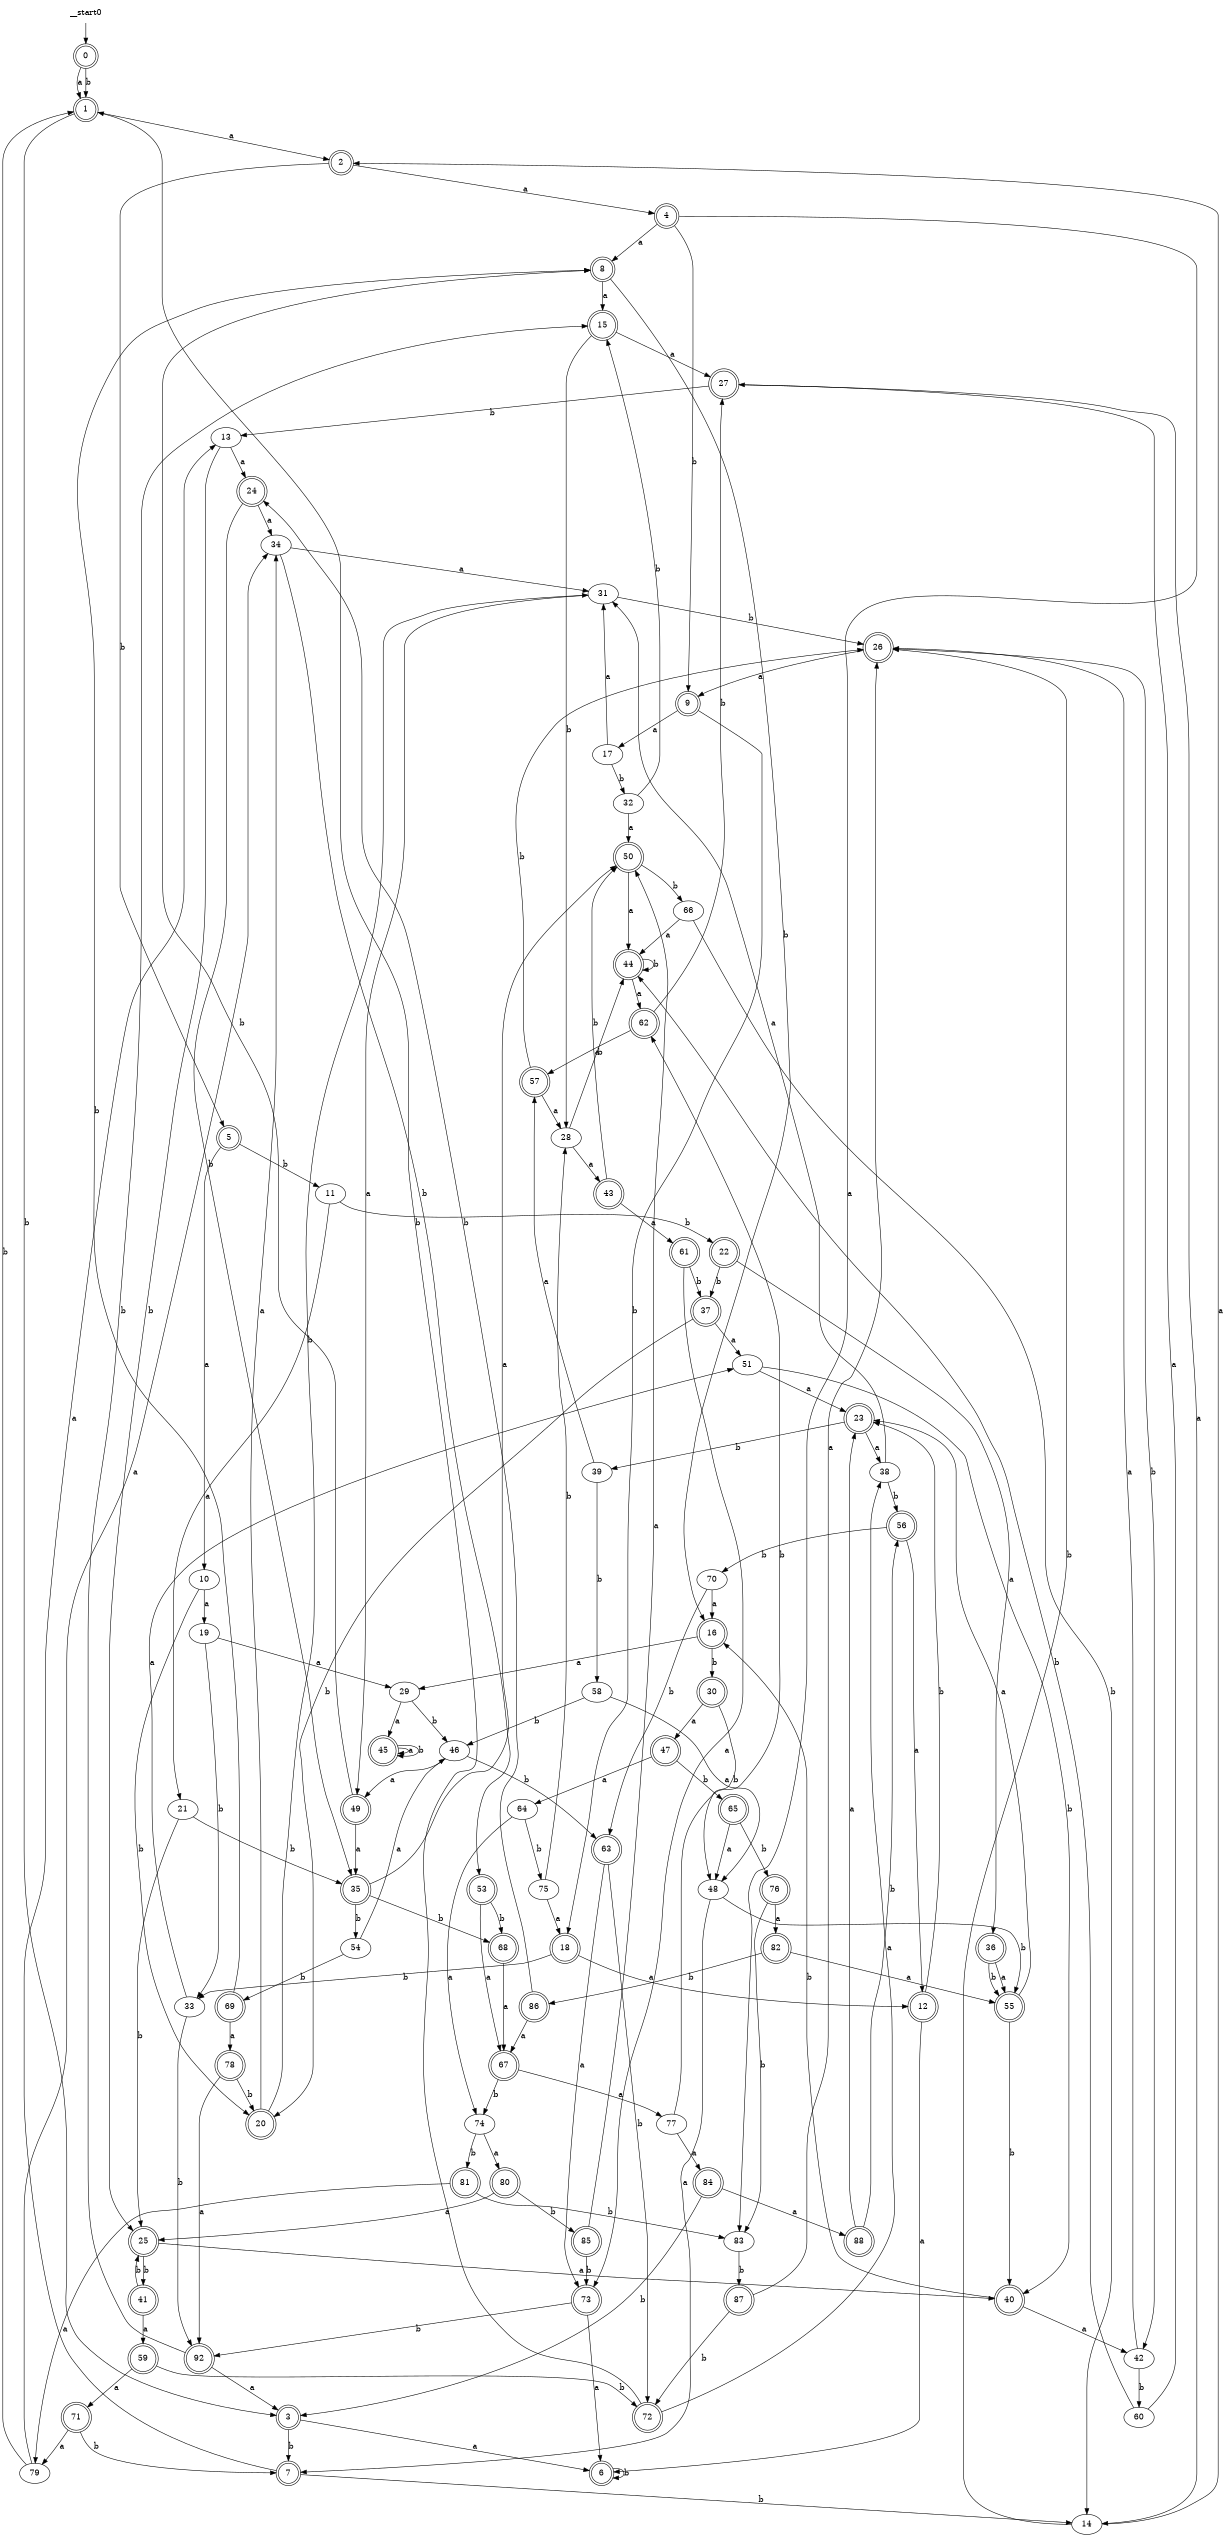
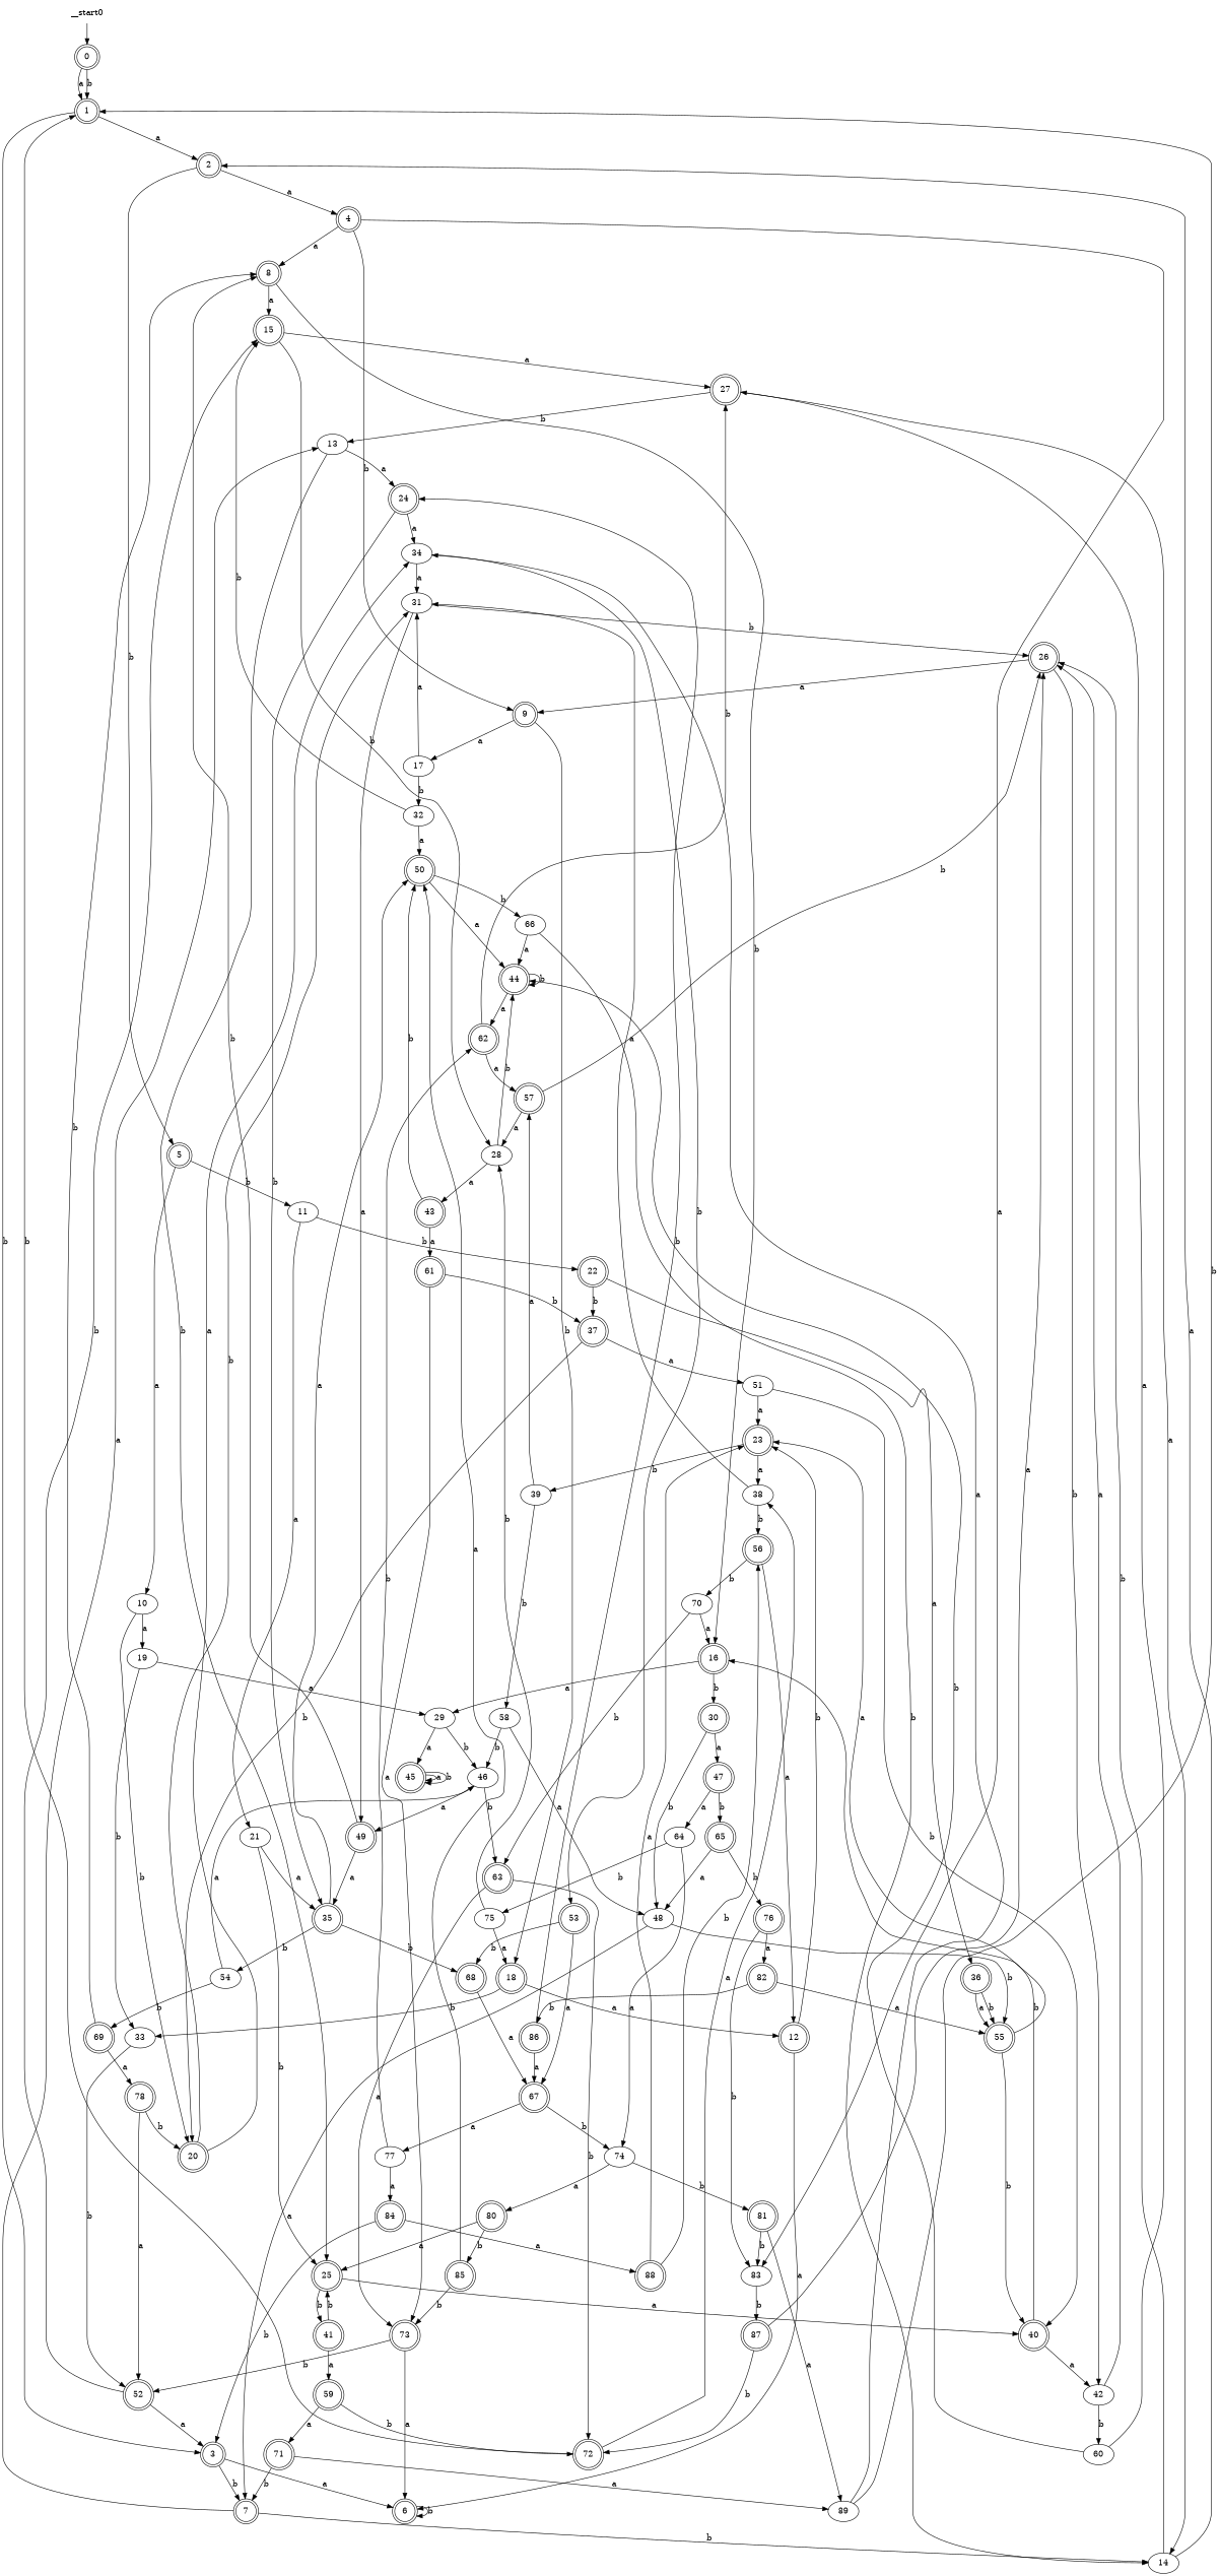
  digraph {
    node [shape=doublecircle]
    __start0 [shape=none]
    0
    1
    2
    3
    4
    5
    6
    7
    8
    9
    83 [shape=""]
    10 [shape=""]
    11 [shape=""]
    13 [shape=""]
    14 [shape=""]
    15
    16
    17 [shape=""]
    18
    19 [shape=""]
    20
    21 [shape=""]
    22
    12
    23
    24
    25
    26
    27
    28 [shape=""]
    29 [shape=""]
    30
    31 [shape=""]
    32 [shape=""]
    33 [shape=""]
    34 [shape=""]
    35
    36
    37
    38 [shape=""]
    39 [shape=""]
    40
    41
    42 [shape=""]
    43
    44
    45
    46 [shape=""]
    47
    48 [shape=""]
    49
    50
    51 [shape=""]
-   52 [label=92]
+   52
    53
    54 [shape=""]
    68
    55
    56
    57
    58 [shape=""]
    59
    60 [shape=""]
    61
    62
    63
    64 [shape=""]
    65
    66 [shape=""]
    67
    69
    70 [shape=""]
    71
    72
    73
    74 [shape=""]
    75 [shape=""]
    76
    77 [shape=""]
    78
-   79 [shape=""]
+   79 [label=89 shape=""]
    80
    81
    82
    84
    85
    86
    87
    88
    __start0 -> 0
    0 -> 1 [label=a]
    0 -> 1 [label=b]
    1 -> 2 [label=a]
    1 -> 3 [label=b]
    2 -> 4 [label=a]
    2 -> 5 [label=b]
    3 -> 6 [label=a]
    3 -> 7 [label=b]
    4 -> 8 [label=a]
    4 -> 9 [label=b]
    4 -> 83 [label=a]
    5 -> 10 [label=a]
    5 -> 11 [label=b]
    6 -> 6 [label=b]
    7 -> 13 [label=a]
    7 -> 14 [label=b]
    8 -> 15 [label=a]
    8 -> 16 [label=b]
    9 -> 17 [label=a]
    9 -> 18 [label=b]
    83 -> 87 [label=b]
    10 -> 19 [label=a]
    10 -> 20 [label=b]
    11 -> 21 [label=a]
    11 -> 22 [label=b]
    13 -> 24 [label=a]
    13 -> 25 [label=b]
    14 -> 2 [label=a]
    14 -> 26 [label=b]
    15 -> 27 [label=a]
    15 -> 28 [label=b]
    16 -> 29 [label=a]
    16 -> 30 [label=b]
    17 -> 31 [label=a]
    17 -> 32 [label=b]
    18 -> 12 [label=a]
    18 -> 33 [label=b]
    19 -> 29 [label=a]
    19 -> 33 [label=b]
    20 -> 31 [label=b]
    20 -> 34 [label=a]
    21 -> 25 [label=b]
-   21 -> 35 [label=b]
+   21 -> 35 [label=a]
    22 -> 36 [label=a]
    22 -> 37 [label=b]
    12 -> 6 [label=a]
    12 -> 23 [label=b]
    23 -> 38 [label=a]
    23 -> 39 [label=b]
    24 -> 34 [label=a]
    24 -> 35 [label=b]
    25 -> 40 [label=a]
    25 -> 41 [label=b]
    26 -> 9 [label=a]
    26 -> 42 [label=b]
    27 -> 13 [label=b]
    27 -> 14 [label=a]
    28 -> 43 [label=a]
    28 -> 44 [label=b]
    29 -> 45 [label=a]
    29 -> 46 [label=b]
    30 -> 47 [label=a]
    30 -> 48 [label=b]
    31 -> 26 [label=b]
    31 -> 49 [label=a]
    32 -> 15 [label=b]
    32 -> 50 [label=a]
-   33 -> 51 [label=a]
    33 -> 52 [label=b]
    34 -> 31 [label=a]
    34 -> 53 [label=b]
    35 -> 50 [label=a]
    35 -> 54 [label=b]
    35 -> 68 [label=b]
    36 -> 55 [label=a]
    36 -> 55 [label=b]
    37 -> 20 [label=b]
    37 -> 51 [label=a]
    38 -> 31 [label=a]
    38 -> 56 [label=b]
    39 -> 57 [label=a]
    39 -> 58 [label=b]
    40 -> 16 [label=b]
    40 -> 42 [label=a]
    41 -> 25 [label=b]
    41 -> 59 [label=a]
    42 -> 26 [label=a]
    42 -> 60 [label=b]
    43 -> 50 [label=b]
    43 -> 61 [label=a]
    44 -> 44 [label=b]
    44 -> 62 [label=a]
    45 -> 45 [label=a]
    45 -> 45 [label=b]
    46 -> 49 [label=a]
    46 -> 63 [label=b]
    47 -> 64 [label=a]
    47 -> 65 [label=b]
    48 -> 7 [label=a]
    48 -> 55 [label=b]
    49 -> 8 [label=b]
    49 -> 35 [label=a]
    50 -> 44 [label=a]
    50 -> 66 [label=b]
    51 -> 23 [label=a]
    51 -> 40 [label=b]
    52 -> 3 [label=a]
    52 -> 15 [label=b]
    53 -> 68 [label=b]
    53 -> 67 [label=a]
    54 -> 46 [label=a]
    54 -> 69 [label=b]
    68 -> 67 [label=a]
    55 -> 23 [label=a]
    55 -> 40 [label=b]
    56 -> 12 [label=a]
    56 -> 70 [label=b]
    57 -> 26 [label=b]
    57 -> 28 [label=a]
    58 -> 46 [label=b]
    58 -> 48 [label=a]
    59 -> 71 [label=a]
    59 -> 72 [label=b]
    60 -> 27 [label=a]
    60 -> 44 [label=b]
    61 -> 37 [label=b]
    61 -> 73 [label=a]
    62 -> 27 [label=b]
    62 -> 57 [label=a]
    63 -> 72 [label=b]
    63 -> 73 [label=a]
    64 -> 74 [label=a]
    64 -> 75 [label=b]
    65 -> 48 [label=a]
    65 -> 76 [label=b]
    66 -> 14 [label=b]
    66 -> 44 [label=a]
    67 -> 74 [label=b]
    67 -> 77 [label=a]
    69 -> 8 [label=b]
    69 -> 78 [label=a]
    70 -> 16 [label=a]
    70 -> 63 [label=b]
    71 -> 7 [label=b]
    71 -> 79 [label=a]
    72 -> 1 [label=b]
    72 -> 38 [label=a]
    73 -> 6 [label=a]
    73 -> 52 [label=b]
    74 -> 80 [label=a]
    74 -> 81 [label=b]
    75 -> 18 [label=a]
    75 -> 28 [label=b]
    76 -> 83 [label=b]
    76 -> 82 [label=a]
    77 -> 62 [label=b]
    77 -> 84 [label=a]
    78 -> 20 [label=b]
    78 -> 52 [label=a]
    79 -> 1 [label=b]
    79 -> 34 [label=a]
    80 -> 25 [label=a]
    80 -> 85 [label=b]
    81 -> 83 [label=b]
    81 -> 79 [label=a]
    82 -> 55 [label=a]
    82 -> 86 [label=b]
    84 -> 3 [label=b]
    84 -> 88 [label=a]
    85 -> 50 [label=a]
    85 -> 73 [label=b]
    86 -> 24 [label=b]
    86 -> 67 [label=a]
    87 -> 26 [label=a]
    87 -> 72 [label=b]
    88 -> 23 [label=a]
    88 -> 56 [label=b]
  }
